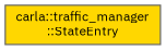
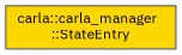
  digraph {
    rankdir=LR
    fontname="IBM Plex Sans"
-   n1 [color=grey40 fillcolor=gold fontname="IBM Plex Sans" fontsize=10 height=0.2 label="carla::traffic_manager\l::StateEntry" shape=box style=filled width=0.4]
+   n1 [color=grey40 fillcolor=gold fontname="IBM Plex Sans" fontsize=10 height=0.2 label="carla::carla_manager\l::StateEntry" shape=box style=filled width=0.4]
  }
